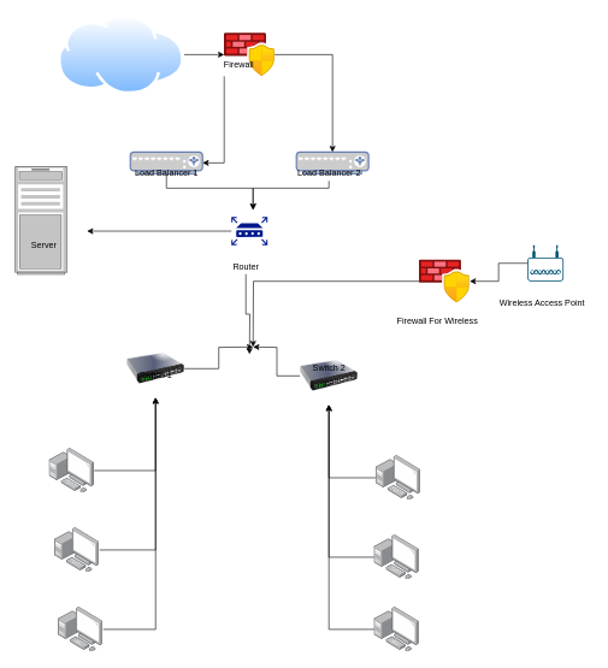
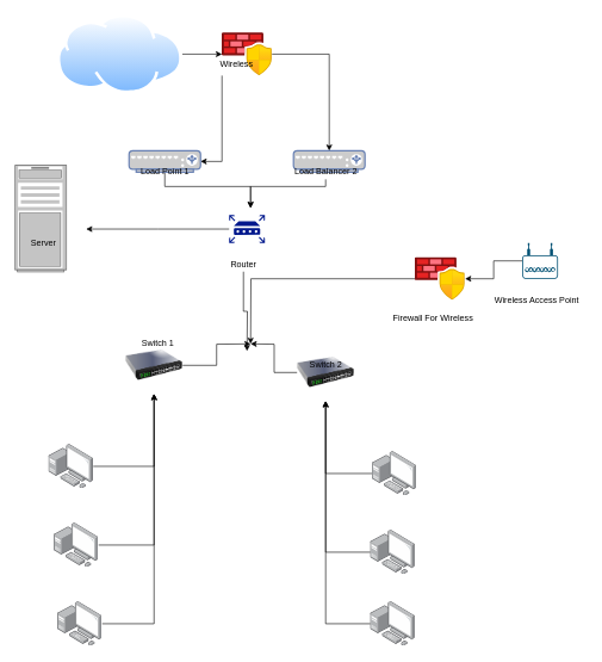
  <mxCell id="0" />
  <mxCell id="1" parent="0" />
  <mxCell id="2" style="edgeStyle=orthogonalEdgeStyle;rounded=0;orthogonalLoop=1;jettySize=auto;html=1;exitX=1;exitY=0.5;exitDx=0;exitDy=0;" edge="1" parent="1" source="3" target="6"><mxGeometry relative="1" as="geometry" /></mxCell>
  <mxCell id="3" value="" style="aspect=fixed;perimeter=ellipsePerimeter;html=1;align=center;shadow=0;dashed=0;spacingTop=3;image;image=img/lib/active_directory/internet_cloud.svg;" vertex="1" parent="1"><mxGeometry x="80" y="20" width="174.6" height="110" as="geometry" /></mxCell>
  <mxCell id="4" style="edgeStyle=orthogonalEdgeStyle;rounded=0;orthogonalLoop=1;jettySize=auto;html=1;" edge="1" parent="1" source="6" target="10"><mxGeometry relative="1" as="geometry"><Array as="points"><mxPoint x="460" y="75" /></Array></mxGeometry></mxCell>
  <mxCell id="5" style="edgeStyle=orthogonalEdgeStyle;rounded=0;orthogonalLoop=1;jettySize=auto;html=1;entryX=1;entryY=0.5;entryDx=0;entryDy=0;entryPerimeter=0;" edge="1" parent="1" source="6" target="9"><mxGeometry relative="1" as="geometry"><Array as="points"><mxPoint x="310" y="225" /></Array></mxGeometry></mxCell>
  <mxCell id="6" value="" style="aspect=fixed;html=1;points=[];align=center;image;fontSize=12;image=img/lib/azure2/networking/Azure_Firewall_Manager.svg;" vertex="1" parent="1"><mxGeometry x="310" y="45" width="70" height="60" as="geometry" /></mxCell>
- <mxCell id="7" value="Firewall" style="text;html=1;resizable=0;autosize=1;align=center;verticalAlign=middle;points=[];fillColor=none;strokeColor=none;rounded=0;" vertex="1" parent="1"><mxGeometry x="300" y="80" width="60" height="20" as="geometry" /></mxCell>
+ <mxCell id="7" value="Wireless" style="text;html=1;resizable=0;autosize=1;align=center;verticalAlign=middle;points=[];fillColor=none;strokeColor=none;rounded=0;" vertex="1" parent="1"><mxGeometry x="300" y="80" width="60" height="20" as="geometry" /></mxCell>
  <mxCell id="8" style="edgeStyle=orthogonalEdgeStyle;rounded=0;orthogonalLoop=1;jettySize=auto;html=1;" edge="1" parent="1" source="9"><mxGeometry relative="1" as="geometry"><mxPoint x="350" y="290" as="targetPoint" /><Array as="points"><mxPoint x="230" y="260" /><mxPoint x="350" y="260" /></Array></mxGeometry></mxCell>
  <mxCell id="9" value="" style="fontColor=#0066CC;verticalAlign=top;verticalLabelPosition=bottom;labelPosition=center;align=center;html=1;outlineConnect=0;fillColor=#CCCCCC;strokeColor=#6881B3;gradientColor=none;gradientDirection=north;strokeWidth=2;shape=mxgraph.networks.load_balancer;" vertex="1" parent="1"><mxGeometry x="180" y="210" width="100" height="30" as="geometry" /></mxCell>
  <mxCell id="10" value="" style="fontColor=#0066CC;verticalAlign=top;verticalLabelPosition=bottom;labelPosition=center;align=center;html=1;outlineConnect=0;fillColor=#CCCCCC;strokeColor=#6881B3;gradientColor=none;gradientDirection=north;strokeWidth=2;shape=mxgraph.networks.load_balancer;" vertex="1" parent="1"><mxGeometry x="410" y="210" width="100" height="30" as="geometry" /></mxCell>
- <mxCell id="11" value="Load Balancer 1" style="text;html=1;resizable=0;autosize=1;align=center;verticalAlign=middle;points=[];fillColor=none;strokeColor=none;rounded=0;" vertex="1" parent="1"><mxGeometry x="175" y="230" width="110" height="20" as="geometry" /></mxCell>
+ <mxCell id="11" value="Load Point 1" style="text;html=1;resizable=0;autosize=1;align=center;verticalAlign=middle;points=[];fillColor=none;strokeColor=none;rounded=0;" vertex="1" parent="1"><mxGeometry x="175" y="230" width="110" height="20" as="geometry" /></mxCell>
  <mxCell id="12" style="edgeStyle=orthogonalEdgeStyle;rounded=0;orthogonalLoop=1;jettySize=auto;html=1;" edge="1" parent="1" source="13"><mxGeometry relative="1" as="geometry"><mxPoint x="350" y="290" as="targetPoint" /><Array as="points"><mxPoint x="455" y="260" /><mxPoint x="350" y="260" /></Array></mxGeometry></mxCell>
  <mxCell id="13" value="Load Balancer 2" style="text;html=1;resizable=0;autosize=1;align=center;verticalAlign=middle;points=[];fillColor=none;strokeColor=none;rounded=0;" vertex="1" parent="1"><mxGeometry x="400" y="230" width="110" height="20" as="geometry" /></mxCell>
  <mxCell id="14" style="edgeStyle=orthogonalEdgeStyle;rounded=0;orthogonalLoop=1;jettySize=auto;html=1;" edge="1" parent="1" source="15"><mxGeometry relative="1" as="geometry"><mxPoint x="120" y="319.5" as="targetPoint" /></mxGeometry></mxCell>
  <mxCell id="15" value="" style="sketch=0;aspect=fixed;pointerEvents=1;shadow=0;dashed=0;html=1;strokeColor=none;labelPosition=center;verticalLabelPosition=bottom;verticalAlign=top;align=center;fillColor=#00188D;shape=mxgraph.mscae.enterprise.router" vertex="1" parent="1"><mxGeometry x="320" y="300" width="50" height="39" as="geometry" /></mxCell>
  <mxCell id="16" style="edgeStyle=orthogonalEdgeStyle;rounded=0;orthogonalLoop=1;jettySize=auto;html=1;" edge="1" parent="1" source="17"><mxGeometry relative="1" as="geometry"><mxPoint x="345" y="490" as="targetPoint" /></mxGeometry></mxCell>
  <mxCell id="17" value="Router" style="text;html=1;resizable=0;autosize=1;align=center;verticalAlign=middle;points=[];fillColor=none;strokeColor=none;rounded=0;" vertex="1" parent="1"><mxGeometry x="315" y="359" width="50" height="20" as="geometry" /></mxCell>
  <mxCell id="18" value="" style="strokeColor=#666666;html=1;verticalLabelPosition=bottom;labelBackgroundColor=#ffffff;verticalAlign=top;outlineConnect=0;shadow=0;dashed=0;shape=mxgraph.rack.general.server_1;" vertex="1" parent="1"><mxGeometry x="20" y="230" width="73" height="150" as="geometry" /></mxCell>
  <mxCell id="19" value="Server" style="text;html=1;resizable=0;autosize=1;align=center;verticalAlign=middle;points=[];fillColor=none;strokeColor=none;rounded=0;" vertex="1" parent="1"><mxGeometry x="35" y="329" width="50" height="20" as="geometry" /></mxCell>
  <mxCell id="20" style="edgeStyle=orthogonalEdgeStyle;rounded=0;orthogonalLoop=1;jettySize=auto;html=1;" edge="1" parent="1" source="21"><mxGeometry relative="1" as="geometry"><mxPoint x="350" y="480" as="targetPoint" /></mxGeometry></mxCell>
  <mxCell id="21" value="" style="image;html=1;image=img/lib/clip_art/networking/Switch_128x128.png" vertex="1" parent="1"><mxGeometry x="175" y="470" width="80" height="80" as="geometry" /></mxCell>
  <mxCell id="22" style="edgeStyle=orthogonalEdgeStyle;rounded=0;orthogonalLoop=1;jettySize=auto;html=1;" edge="1" parent="1" source="23"><mxGeometry relative="1" as="geometry"><mxPoint x="350" y="480" as="targetPoint" /></mxGeometry></mxCell>
  <mxCell id="23" value="" style="image;html=1;image=img/lib/clip_art/networking/Switch_128x128.png" vertex="1" parent="1"><mxGeometry x="415" y="480" width="80" height="80" as="geometry" /></mxCell>
- <mxCell id="24" value="Switch 1" style="text;html=1;resizable=0;autosize=1;align=center;verticalAlign=middle;points=[];fillColor=none;strokeColor=none;rounded=0;" vertex="1" parent="1"><mxGeometry x="185" y="510" width="60" height="20" as="geometry" /></mxCell>
+ <mxCell id="24" value="Switch 1" style="text;html=1;resizable=0;autosize=1;align=center;verticalAlign=middle;points=[];fillColor=none;strokeColor=none;rounded=0;" vertex="1" parent="1"><mxGeometry x="190" y="470" width="60" height="20" as="geometry" /></mxCell>
  <mxCell id="25" value="Switch 2" style="text;html=1;resizable=0;autosize=1;align=center;verticalAlign=middle;points=[];fillColor=none;strokeColor=none;rounded=0;" vertex="1" parent="1"><mxGeometry x="425" y="500" width="60" height="20" as="geometry" /></mxCell>
  <mxCell id="26" style="edgeStyle=orthogonalEdgeStyle;rounded=0;orthogonalLoop=1;jettySize=auto;html=1;" edge="1" parent="1" source="27"><mxGeometry relative="1" as="geometry"><mxPoint x="350" y="480" as="targetPoint" /></mxGeometry></mxCell>
  <mxCell id="27" value="" style="aspect=fixed;html=1;points=[];align=center;image;fontSize=12;image=img/lib/azure2/networking/Azure_Firewall_Manager.svg;" vertex="1" parent="1"><mxGeometry x="580" y="359" width="70" height="60" as="geometry" /></mxCell>
  <mxCell id="28" style="edgeStyle=orthogonalEdgeStyle;rounded=0;orthogonalLoop=1;jettySize=auto;html=1;" edge="1" parent="1" source="29" target="27"><mxGeometry relative="1" as="geometry" /></mxCell>
  <mxCell id="29" value="" style="points=[[0.03,0.36,0],[0.18,0,0],[0.5,0.34,0],[0.82,0,0],[0.97,0.36,0],[1,0.67,0],[0.975,0.975,0],[0.5,1,0],[0.025,0.975,0],[0,0.67,0]];verticalLabelPosition=bottom;sketch=0;html=1;verticalAlign=top;aspect=fixed;align=center;pointerEvents=1;shape=mxgraph.cisco19.wireless_access_point;fillColor=#005073;strokeColor=none;" vertex="1" parent="1"><mxGeometry x="730" y="339" width="50" height="50" as="geometry" /></mxCell>
  <mxCell id="30" value="Firewall For Wireless" style="text;html=1;resizable=0;autosize=1;align=center;verticalAlign=middle;points=[];fillColor=none;strokeColor=none;rounded=0;" vertex="1" parent="1"><mxGeometry x="540" y="434" width="130" height="20" as="geometry" /></mxCell>
  <mxCell id="31" value="Wireless Access Point" style="text;html=1;resizable=0;autosize=1;align=center;verticalAlign=middle;points=[];fillColor=none;strokeColor=none;rounded=0;" vertex="1" parent="1"><mxGeometry x="680" y="409" width="140" height="20" as="geometry" /></mxCell>
  <mxCell id="32" style="edgeStyle=orthogonalEdgeStyle;rounded=0;orthogonalLoop=1;jettySize=auto;html=1;" edge="1" parent="1" source="33" target="21"><mxGeometry relative="1" as="geometry" /></mxCell>
  <mxCell id="33" value="" style="points=[];aspect=fixed;html=1;align=center;shadow=0;dashed=0;image;image=img/lib/allied_telesis/computer_and_terminals/Personal_Computer_with_Server.svg;" vertex="1" parent="1"><mxGeometry x="67.6" y="620" width="62.4" height="62.4" as="geometry" /></mxCell>
  <mxCell id="34" style="edgeStyle=orthogonalEdgeStyle;rounded=0;orthogonalLoop=1;jettySize=auto;html=1;" edge="1" parent="1" source="35" target="21"><mxGeometry relative="1" as="geometry" /></mxCell>
  <mxCell id="35" value="" style="points=[];aspect=fixed;html=1;align=center;shadow=0;dashed=0;image;image=img/lib/allied_telesis/computer_and_terminals/Personal_Computer_with_Server.svg;" vertex="1" parent="1"><mxGeometry x="75" y="730" width="62.4" height="62.4" as="geometry" /></mxCell>
  <mxCell id="36" style="edgeStyle=orthogonalEdgeStyle;rounded=0;orthogonalLoop=1;jettySize=auto;html=1;entryX=0.5;entryY=1;entryDx=0;entryDy=0;" edge="1" parent="1" source="37" target="21"><mxGeometry relative="1" as="geometry" /></mxCell>
  <mxCell id="37" value="" style="points=[];aspect=fixed;html=1;align=center;shadow=0;dashed=0;image;image=img/lib/allied_telesis/computer_and_terminals/Personal_Computer_with_Server.svg;" vertex="1" parent="1"><mxGeometry x="80" y="840" width="62.4" height="62.4" as="geometry" /></mxCell>
  <mxCell id="38" style="edgeStyle=orthogonalEdgeStyle;rounded=0;orthogonalLoop=1;jettySize=auto;html=1;" edge="1" parent="1" source="39" target="23"><mxGeometry relative="1" as="geometry" /></mxCell>
  <mxCell id="39" value="" style="points=[];aspect=fixed;html=1;align=center;shadow=0;dashed=0;image;image=img/lib/allied_telesis/computer_and_terminals/Personal_Computer_with_Server.svg;" vertex="1" parent="1"><mxGeometry x="520" y="630" width="62.4" height="62.4" as="geometry" /></mxCell>
  <mxCell id="40" style="edgeStyle=orthogonalEdgeStyle;rounded=0;orthogonalLoop=1;jettySize=auto;html=1;" edge="1" parent="1" source="41" target="23"><mxGeometry relative="1" as="geometry" /></mxCell>
  <mxCell id="41" value="" style="points=[];aspect=fixed;html=1;align=center;shadow=0;dashed=0;image;image=img/lib/allied_telesis/computer_and_terminals/Personal_Computer_with_Server.svg;" vertex="1" parent="1"><mxGeometry x="517.6" y="740" width="62.4" height="62.4" as="geometry" /></mxCell>
  <mxCell id="42" style="edgeStyle=orthogonalEdgeStyle;rounded=0;orthogonalLoop=1;jettySize=auto;html=1;" edge="1" parent="1" source="43" target="23"><mxGeometry relative="1" as="geometry" /></mxCell>
  <mxCell id="43" value="" style="points=[];aspect=fixed;html=1;align=center;shadow=0;dashed=0;image;image=img/lib/allied_telesis/computer_and_terminals/Personal_Computer_with_Server.svg;" vertex="1" parent="1"><mxGeometry x="517.6" y="840" width="62.4" height="62.4" as="geometry" /></mxCell>
